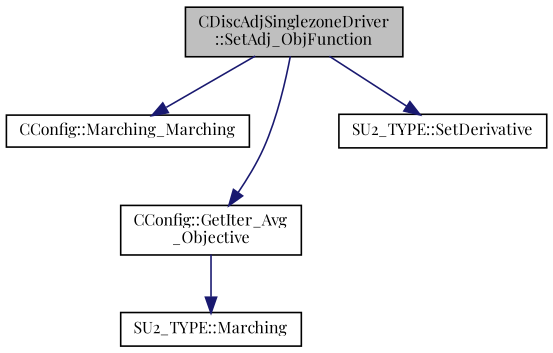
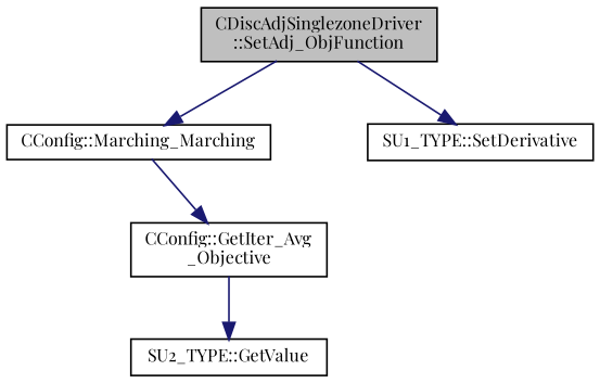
  digraph {
    fontname="Playfair Display"
    rankdir=TB
    node [color=black fillcolor=white fontname="Playfair Display" fontsize=10 shape=record style=filled]
    edge [color=midnightblue fontname="Playfair Display" fontsize=10 labelfontname=Helvetica labelfontsize=10 style=solid]
    n1 [fillcolor=grey75 fontcolor=black height=0.2 label="CDiscAdjSinglezoneDriver\l::SetAdj_ObjFunction" width=0.4]
    n2 [height=0.2 label="CConfig::Marching_Marching" width=0.4]
    n3 [height=0.2 label="CConfig::GetIter_Avg\l_Objective" width=0.4]
-   n4 [height=0.2 label="SU2_TYPE::SetDerivative" width=0.4]
-   n5 [height=0.2 label="SU2_TYPE::Marching" width=0.4]
+   n4 [height=0.2 label="SU1_TYPE::SetDerivative" width=0.4]
+   n5 [height=0.2 label="SU2_TYPE::GetValue" width=0.4]
    n1 -> n2
-   n1 -> n3
+   n2 -> n3
    n1 -> n4
    n3 -> n5
  }
